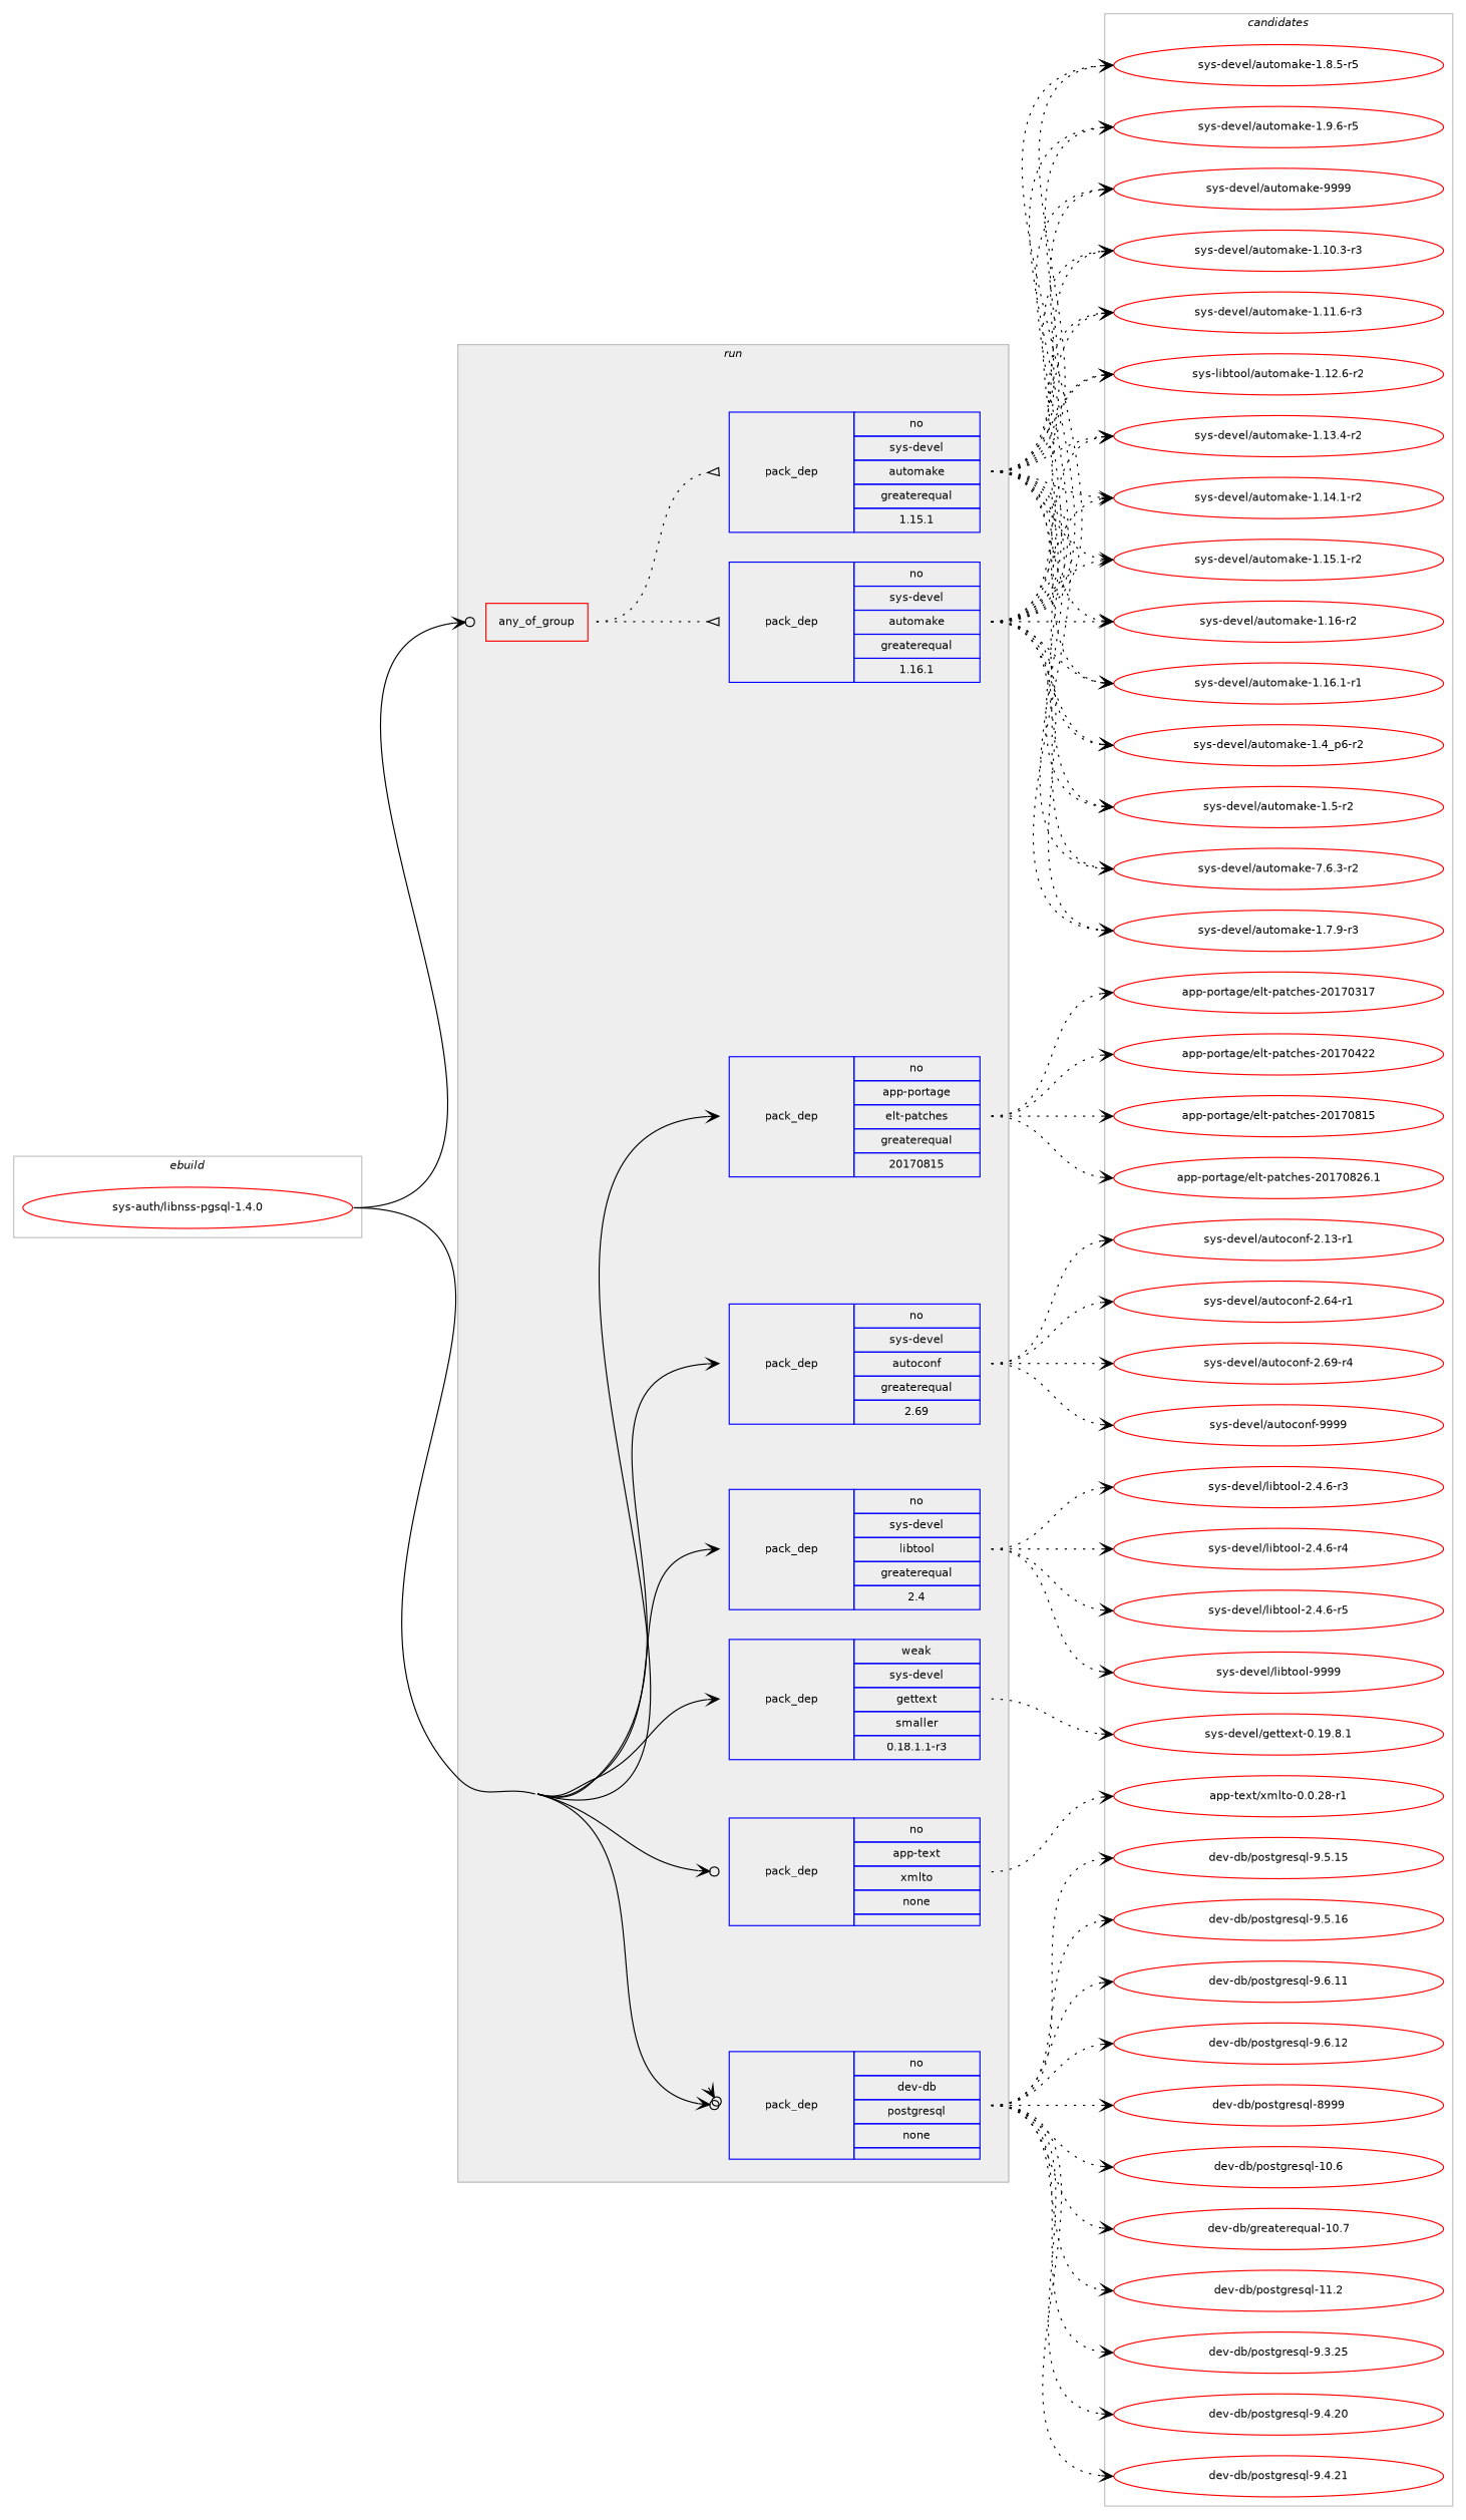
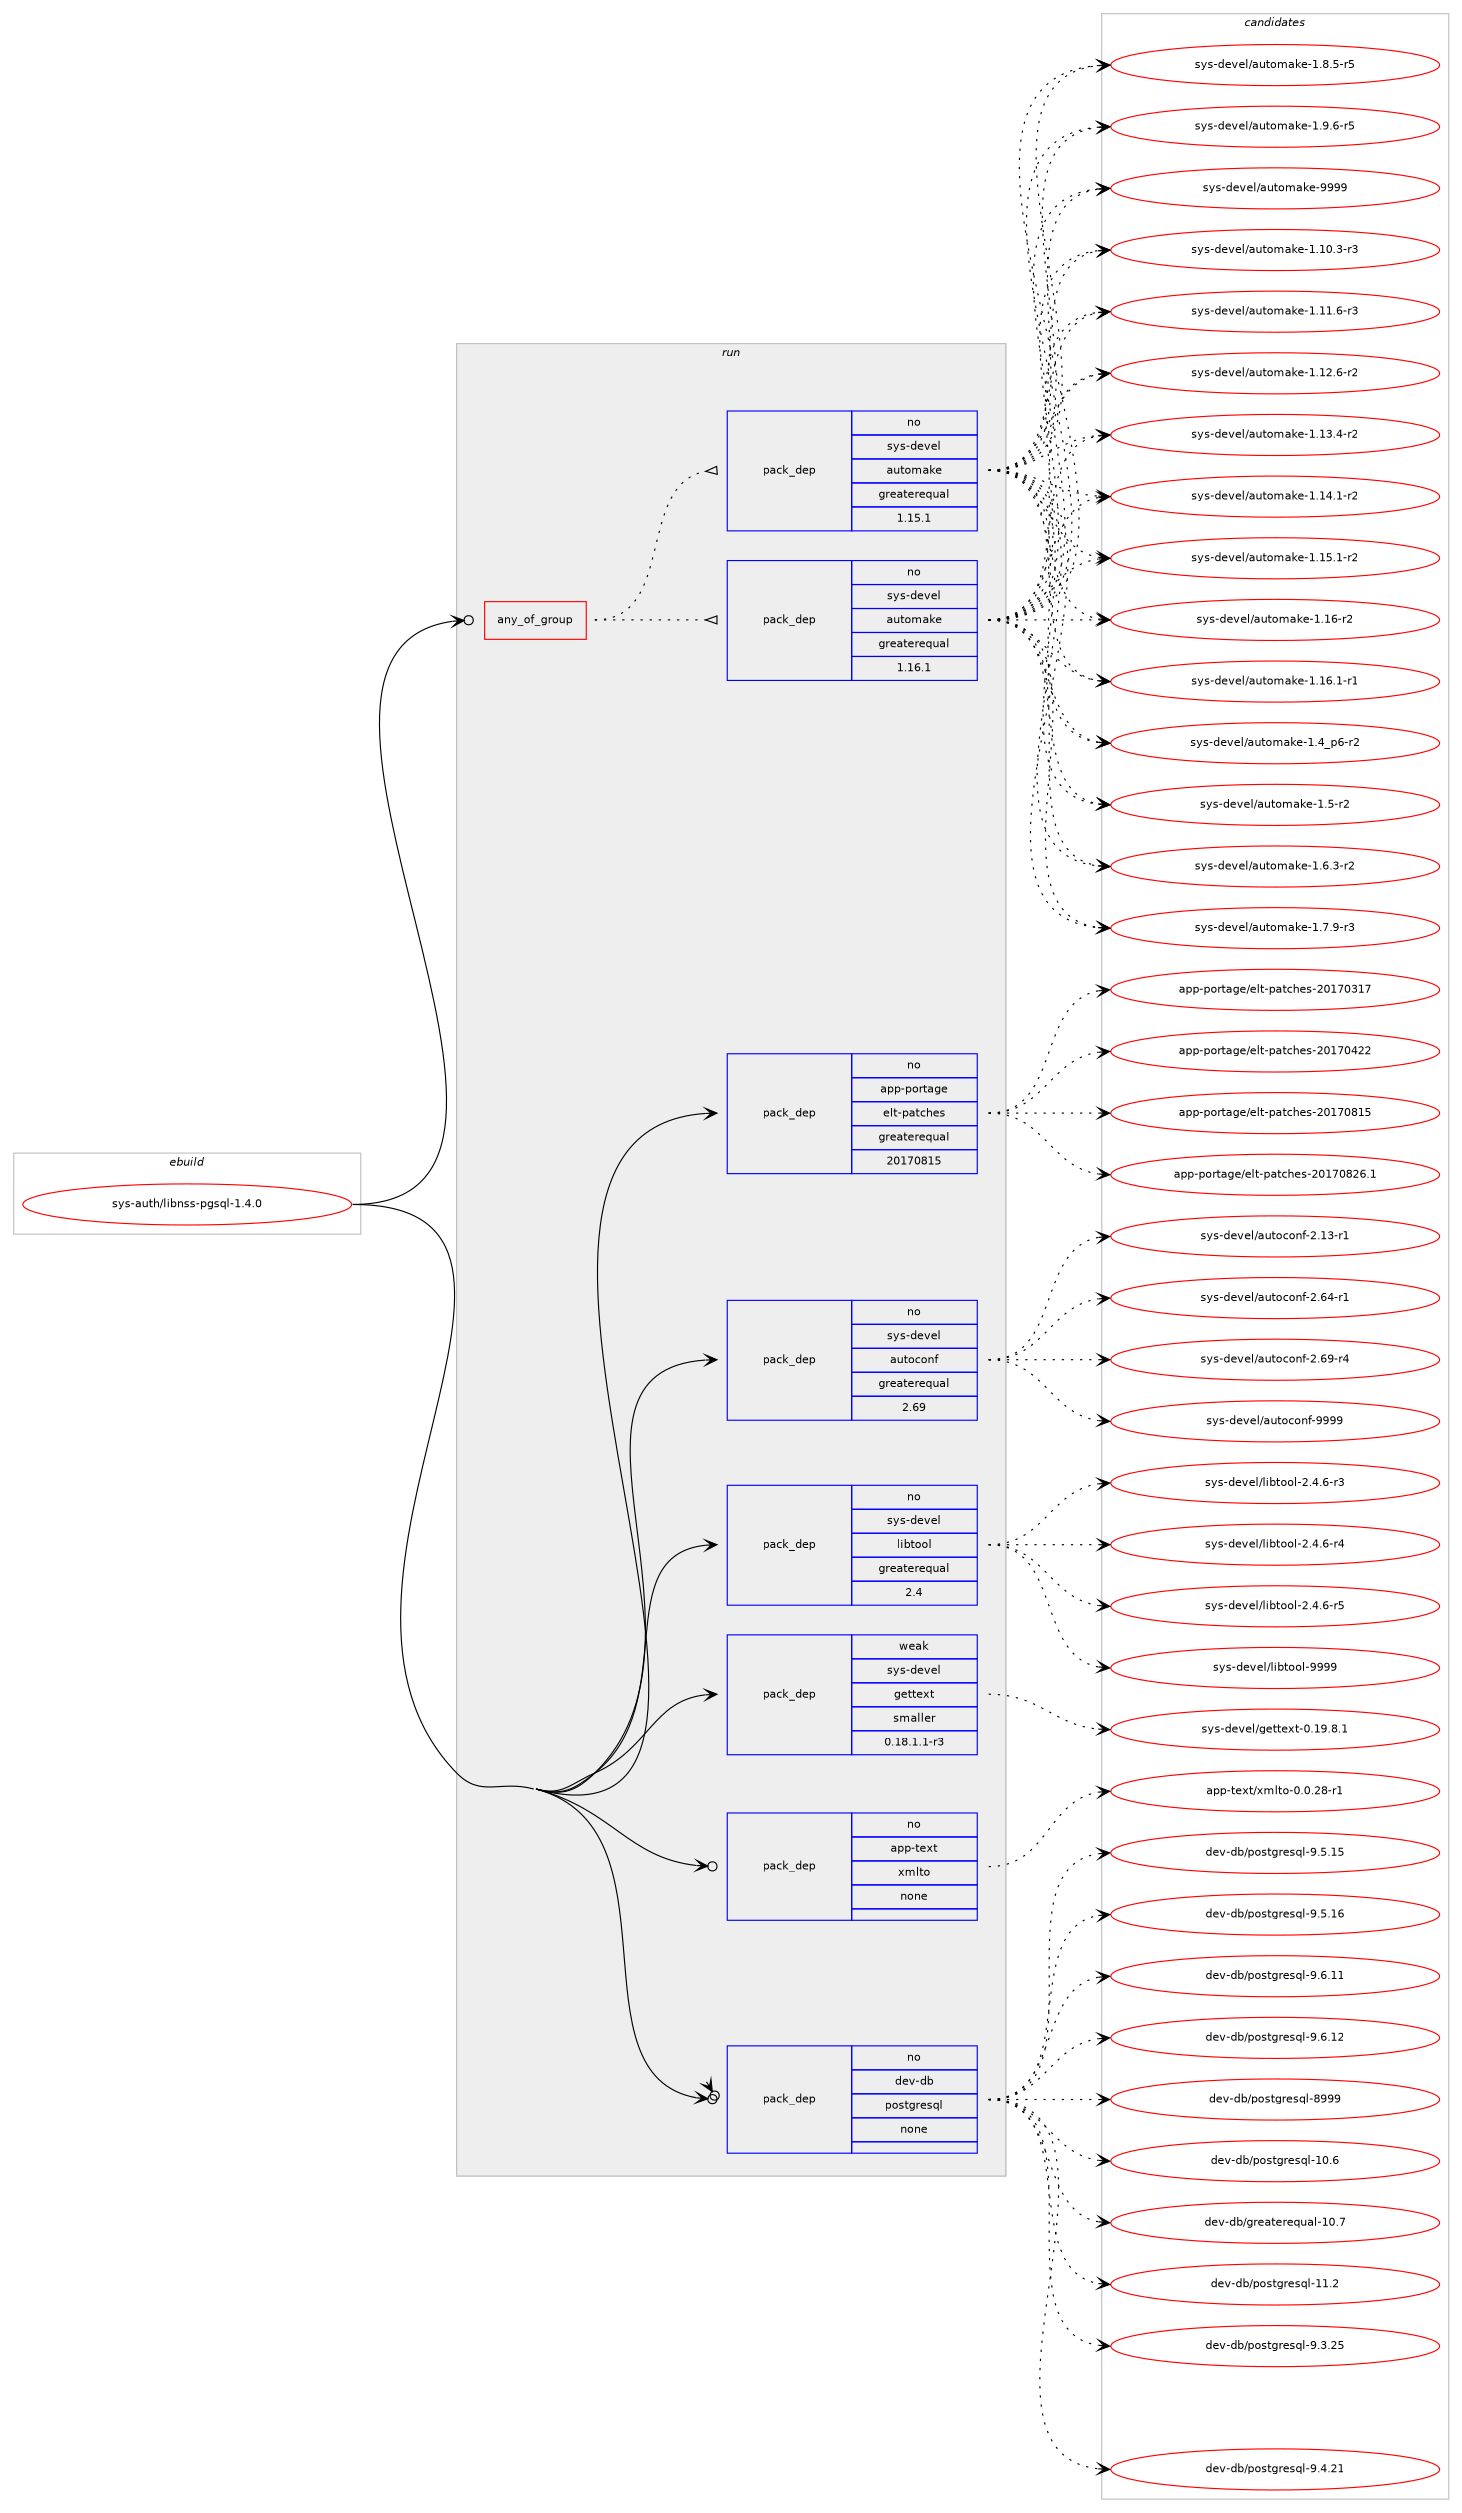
  digraph {
    compound=true
    concentrate=true
    fontname=Helvetica
    fontsize=10
    newrank=true
    rankdir=LR
    ranksep=1.5
    node [color=red fontname=Helvetica fontsize=10]
    edge [arrowhead=vee headport=w style=dotted tailport=e weight=100]
    n1 [label="sys-auth/libnss-pgsql-1.4.0" width=4]
    n2 [color=blue label=<<TABLE BORDER="0" CELLBORDER="1" CELLSPACING="0" CELLPADDING="4" WIDTH="220"><TR><TD ROWSPAN="6" CELLPADDING="30">pack_dep</TD></TR><TR><TD WIDTH="110">no</TD></TR><TR><TD>sys-devel</TD></TR><TR><TD>automake</TD></TR><TR><TD>greaterequal</TD></TR><TR><TD>1.16.1</TD></TR></TABLE>> shape=none]
    n3 [color=blue label=<<TABLE BORDER="0" CELLBORDER="1" CELLSPACING="0" CELLPADDING="4" WIDTH="220"><TR><TD ROWSPAN="6" CELLPADDING="30">pack_dep</TD></TR><TR><TD WIDTH="110">no</TD></TR><TR><TD>sys-devel</TD></TR><TR><TD>automake</TD></TR><TR><TD>greaterequal</TD></TR><TR><TD>1.15.1</TD></TR></TABLE>> shape=none]
    n4 [label=<<TABLE BORDER="0" CELLBORDER="1" CELLSPACING="0" CELLPADDING="4"><TR><TD CELLPADDING="10">any_of_group</TD></TR></TABLE>> shape=none]
    n5 [color=blue label=<<TABLE BORDER="0" CELLBORDER="1" CELLSPACING="0" CELLPADDING="4" WIDTH="220"><TR><TD ROWSPAN="6" CELLPADDING="30">pack_dep</TD></TR><TR><TD WIDTH="110">no</TD></TR><TR><TD>app-portage</TD></TR><TR><TD>elt-patches</TD></TR><TR><TD>greaterequal</TD></TR><TR><TD>20170815</TD></TR></TABLE>> shape=none]
    n6 [color=blue label=<<TABLE BORDER="0" CELLBORDER="1" CELLSPACING="0" CELLPADDING="4" WIDTH="220"><TR><TD ROWSPAN="6" CELLPADDING="30">pack_dep</TD></TR><TR><TD WIDTH="110">no</TD></TR><TR><TD>sys-devel</TD></TR><TR><TD>autoconf</TD></TR><TR><TD>greaterequal</TD></TR><TR><TD>2.69</TD></TR></TABLE>> shape=none]
    n7 [color=blue label=<<TABLE BORDER="0" CELLBORDER="1" CELLSPACING="0" CELLPADDING="4" WIDTH="220"><TR><TD ROWSPAN="6" CELLPADDING="30">pack_dep</TD></TR><TR><TD WIDTH="110">no</TD></TR><TR><TD>sys-devel</TD></TR><TR><TD>libtool</TD></TR><TR><TD>greaterequal</TD></TR><TR><TD>2.4</TD></TR></TABLE>> shape=none]
    n8 [color=blue label=<<TABLE BORDER="0" CELLBORDER="1" CELLSPACING="0" CELLPADDING="4" WIDTH="220"><TR><TD ROWSPAN="6" CELLPADDING="30">pack_dep</TD></TR><TR><TD WIDTH="110">weak</TD></TR><TR><TD>sys-devel</TD></TR><TR><TD>gettext</TD></TR><TR><TD>smaller</TD></TR><TR><TD>0.18.1.1-r3</TD></TR></TABLE>> shape=none]
    n9 [color=blue label=<<TABLE BORDER="0" CELLBORDER="1" CELLSPACING="0" CELLPADDING="4" WIDTH="220"><TR><TD ROWSPAN="6" CELLPADDING="30">pack_dep</TD></TR><TR><TD WIDTH="110">no</TD></TR><TR><TD>app-text</TD></TR><TR><TD>xmlto</TD></TR><TR><TD>none</TD></TR><TR><TD></TD></TR></TABLE>> shape=none]
    n10 [color=blue label=<<TABLE BORDER="0" CELLBORDER="1" CELLSPACING="0" CELLPADDING="4" WIDTH="220"><TR><TD ROWSPAN="6" CELLPADDING="30">pack_dep</TD></TR><TR><TD WIDTH="110">no</TD></TR><TR><TD>dev-db</TD></TR><TR><TD>postgresql</TD></TR><TR><TD>none</TD></TR><TR><TD></TD></TR></TABLE>> shape=none]
    n11 [label="sys-devel/automake-1.10.3-r3" width=4]
    n12 [label="sys-devel/automake-1.11.6-r3" width=4]
-   n13 [label="sys-libtool/automake-1.12.6-r2" width=4]
+   n13 [label="sys-devel/automake-1.12.6-r2" width=4]
    n14 [label="sys-devel/automake-1.13.4-r2" width=4]
    n15 [label="sys-devel/automake-1.14.1-r2" width=4]
    n16 [label="sys-devel/automake-1.15.1-r2" width=4]
    n17 [label="sys-devel/automake-1.16-r2" width=4]
    n18 [label="sys-devel/automake-1.16.1-r1" width=4]
    n19 [label="sys-devel/automake-1.4_p6-r2" width=4]
    n20 [label="sys-devel/automake-1.5-r2" width=4]
-   n21 [label="sys-devel/automake-7.6.3-r2" width=4]
+   n21 [label="sys-devel/automake-1.6.3-r2" width=4]
    n22 [label="sys-devel/automake-1.7.9-r3" width=4]
    n23 [label="sys-devel/automake-1.8.5-r5" width=4]
    n24 [label="sys-devel/automake-1.9.6-r5" width=4]
    n25 [label="sys-devel/automake-9999" width=4]
    n26 [label="app-portage/elt-patches-20170317" width=4]
    n27 [label="app-portage/elt-patches-20170422" width=4]
    n28 [label="app-portage/elt-patches-20170815" width=4]
    n29 [label="app-portage/elt-patches-20170826.1" width=4]
    n30 [label="sys-devel/autoconf-2.13-r1" width=4]
    n31 [label="sys-devel/autoconf-2.64-r1" width=4]
    n32 [label="sys-devel/autoconf-2.69-r4" width=4]
    n33 [label="sys-devel/autoconf-9999" width=4]
    n34 [label="sys-devel/libtool-2.4.6-r3" width=4]
    n35 [label="sys-devel/libtool-2.4.6-r4" width=4]
    n36 [label="sys-devel/libtool-2.4.6-r5" width=4]
    n37 [label="sys-devel/libtool-9999" width=4]
    n38 [label="sys-devel/gettext-0.19.8.1" width=4]
    n39 [label="app-text/xmlto-0.0.28-r1" width=4]
    n40 [label="dev-db/postgresql-10.6" width=4]
    n41 [label="dev-db/greaterequal-10.7" width=4]
    n42 [label="dev-db/postgresql-11.2" width=4]
    n43 [label="dev-db/postgresql-9.3.25" width=4]
-   n44 [label="dev-db/postgresql-9.4.20" width=4]
    n45 [label="dev-db/postgresql-9.4.21" width=4]
    n46 [label="dev-db/postgresql-9.5.15" width=4]
    n47 [label="dev-db/postgresql-9.5.16" width=4]
    n48 [label="dev-db/postgresql-9.6.11" width=4]
    n49 [label="dev-db/postgresql-9.6.12" width=4]
    n50 [label="dev-db/postgresql-8999" width=4]
    subgraph cluster_1 {
      color=gray
      label=<<i>ebuild</i>>
      rank=same
      n1
    }
    subgraph cluster_2 {
      color=gray
      label=<<i>dependencies</i>>
      subgraph cluster_3 {
        color=gray
        fillcolor="#eeeeee"
        label=<<i>compile</i>>
        style=filled
        subgraph sub_4 {
          color=gray
          fillcolor="#eeeeee"
          label=<<i>compile</i>>
          style=filled
          n4
          subgraph sub_5 {
            color=gray
            fillcolor="#eeeeee"
            label=<<i>compile</i>>
            style=filled
            n2
          }
          subgraph sub_6 {
            color=gray
            fillcolor="#eeeeee"
            label=<<i>compile</i>>
            style=filled
            n3
          }
        }
        subgraph sub_7 {
          color=gray
          fillcolor="#eeeeee"
          label=<<i>compile</i>>
          style=filled
          n5
        }
        subgraph sub_8 {
          color=gray
          fillcolor="#eeeeee"
          label=<<i>compile</i>>
          style=filled
          n6
        }
        subgraph sub_9 {
          color=gray
          fillcolor="#eeeeee"
          label=<<i>compile</i>>
          style=filled
          n7
        }
        subgraph sub_10 {
          color=gray
          fillcolor="#eeeeee"
          label=<<i>compile</i>>
          style=filled
          n8
        }
      }
      subgraph cluster_11 {
        color=gray
        fillcolor="#eeeeee"
        label=<<i>compile and run</i>>
        style=filled
        subgraph sub_12 {
          color=gray
          fillcolor="#eeeeee"
          label=<<i>compile and run</i>>
          style=filled
          n9
        }
        subgraph sub_13 {
          color=gray
          fillcolor="#eeeeee"
          label=<<i>compile and run</i>>
          style=filled
          n10
        }
      }
      subgraph cluster_14 {
        color=gray
        fillcolor="#eeeeee"
        label=<<i>run</i>>
        style=filled
      }
    }
    subgraph cluster_15 {
      color=gray
      label=<<i>candidates</i>>
      rank=same
      subgraph sub_16 {
        color=black
        label=<<i>candidates</i>>
        nodesep=1
        rank=same
        n11
        n12
        n13
        n14
        n15
        n16
        n17
        n18
        n19
        n20
        n21
        n22
        n23
        n24
        n25
      }
      subgraph sub_17 {
        color=black
        label=<<i>candidates</i>>
        nodesep=1
        rank=same
        n11
        n12
        n13
        n14
        n15
        n16
        n17
        n18
        n19
        n20
        n21
        n22
        n23
        n24
        n25
      }
      subgraph sub_18 {
        color=black
        label=<<i>candidates</i>>
        nodesep=1
        rank=same
        n26
        n27
        n28
        n29
      }
      subgraph sub_19 {
        color=black
        label=<<i>candidates</i>>
        nodesep=1
        rank=same
        n30
        n31
        n32
        n33
      }
      subgraph sub_20 {
        color=black
        label=<<i>candidates</i>>
        nodesep=1
        rank=same
        n34
        n35
        n36
        n37
      }
      subgraph sub_21 {
        color=black
        label=<<i>candidates</i>>
        nodesep=1
        rank=same
        n38
      }
      subgraph sub_22 {
        color=black
        label=<<i>candidates</i>>
        nodesep=1
        rank=same
        n39
      }
      subgraph sub_23 {
        color=black
        label=<<i>candidates</i>>
        nodesep=1
        rank=same
        n40
        n41
        n42
        n43
-       n44
        n45
        n46
        n47
        n48
        n49
        n50
      }
    }
    n1 -> n4 [arrowhead=odotvee style=solid weight=20]
    n1 -> n5 [style=solid weight=20]
    n1 -> n6 [style=solid weight=20]
    n1 -> n7 [style=solid weight=20]
    n1 -> n8 [style=solid weight=20]
    n1 -> n9 [arrowhead=odotvee style=solid weight=20]
    n1 -> n10 [arrowhead=odotvee style=solid weight=20]
    n2 -> n11
    n2 -> n12
    n2 -> n13
    n2 -> n14
    n2 -> n15
    n2 -> n16
    n2 -> n17
    n2 -> n18
    n2 -> n19
    n2 -> n20
    n2 -> n21
    n2 -> n22
    n2 -> n23
    n2 -> n24
    n2 -> n25
    n3 -> n11
    n3 -> n12
    n3 -> n13
    n3 -> n14
    n3 -> n15
    n3 -> n16
    n3 -> n17
    n3 -> n18
    n3 -> n19
    n3 -> n20
    n3 -> n21
    n3 -> n22
    n3 -> n23
    n3 -> n24
    n3 -> n25
    n4 -> n2 [arrowhead=oinv weight=20]
    n4 -> n3 [arrowhead=oinv weight=20]
    n5 -> n26
    n5 -> n27
    n5 -> n28
    n5 -> n29
    n6 -> n30
    n6 -> n31
    n6 -> n32
    n6 -> n33
    n7 -> n34
    n7 -> n35
    n7 -> n36
    n7 -> n37
    n8 -> n38
    n9 -> n39
    n10 -> n40
    n10 -> n41
    n10 -> n42
    n10 -> n43
-   n10 -> n44
    n10 -> n45
    n10 -> n46
    n10 -> n47
    n10 -> n48
    n10 -> n49
    n10 -> n50
  }
